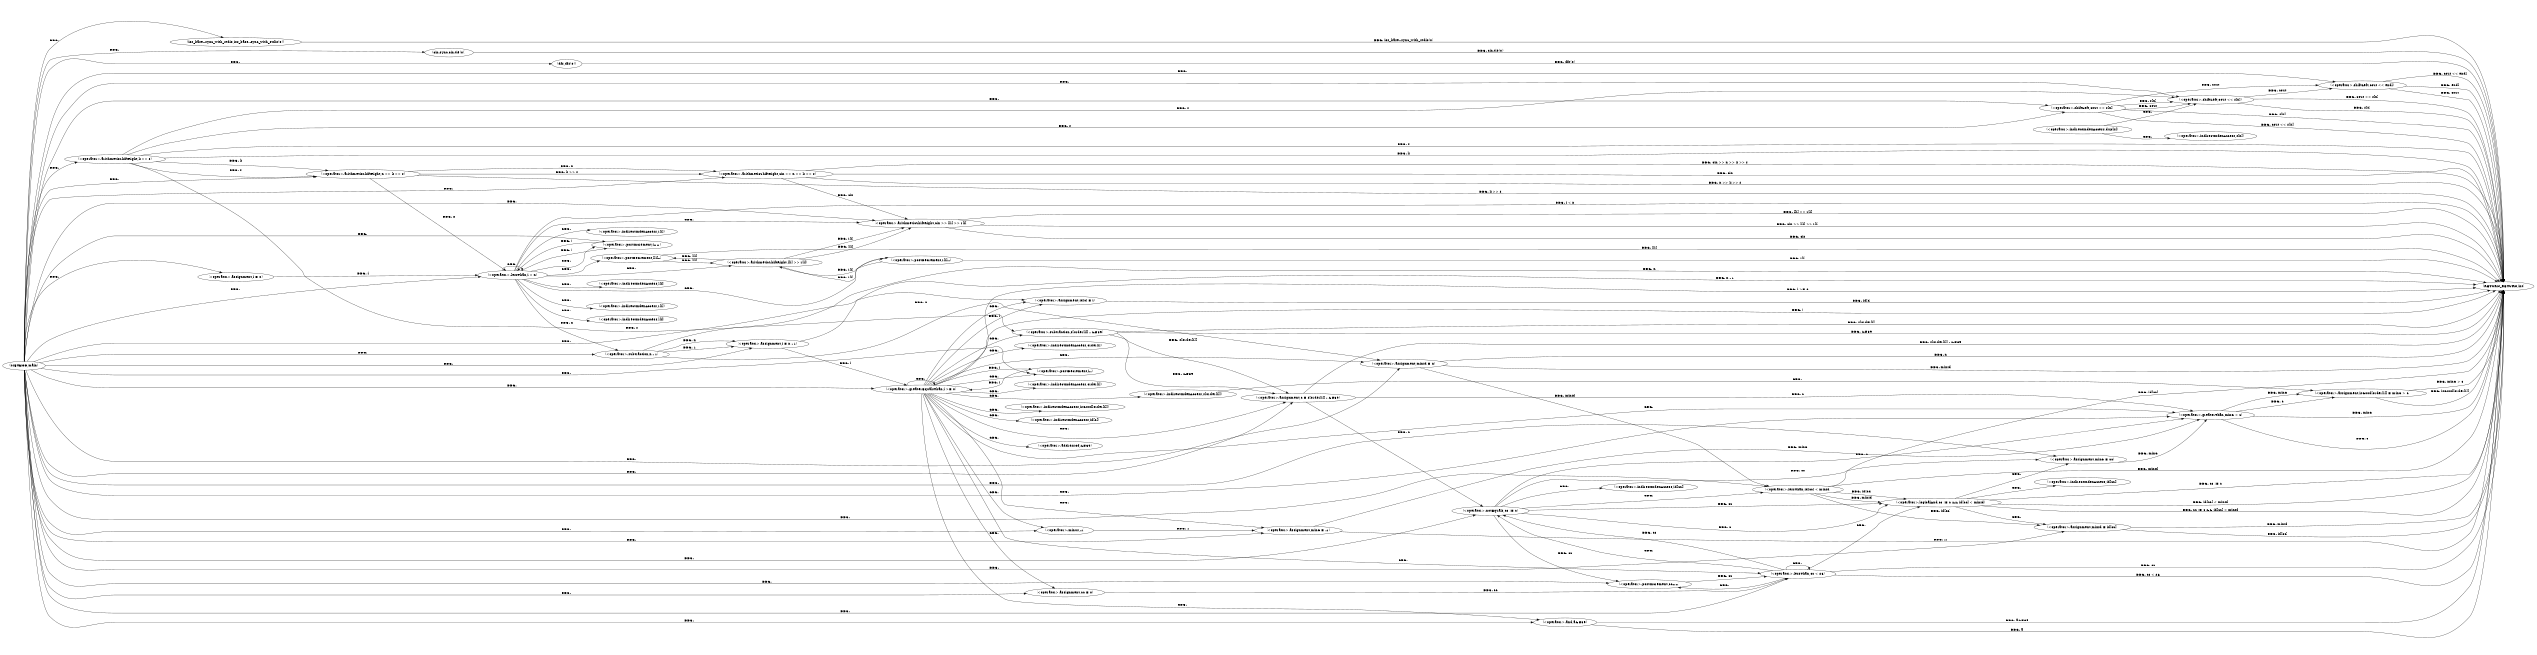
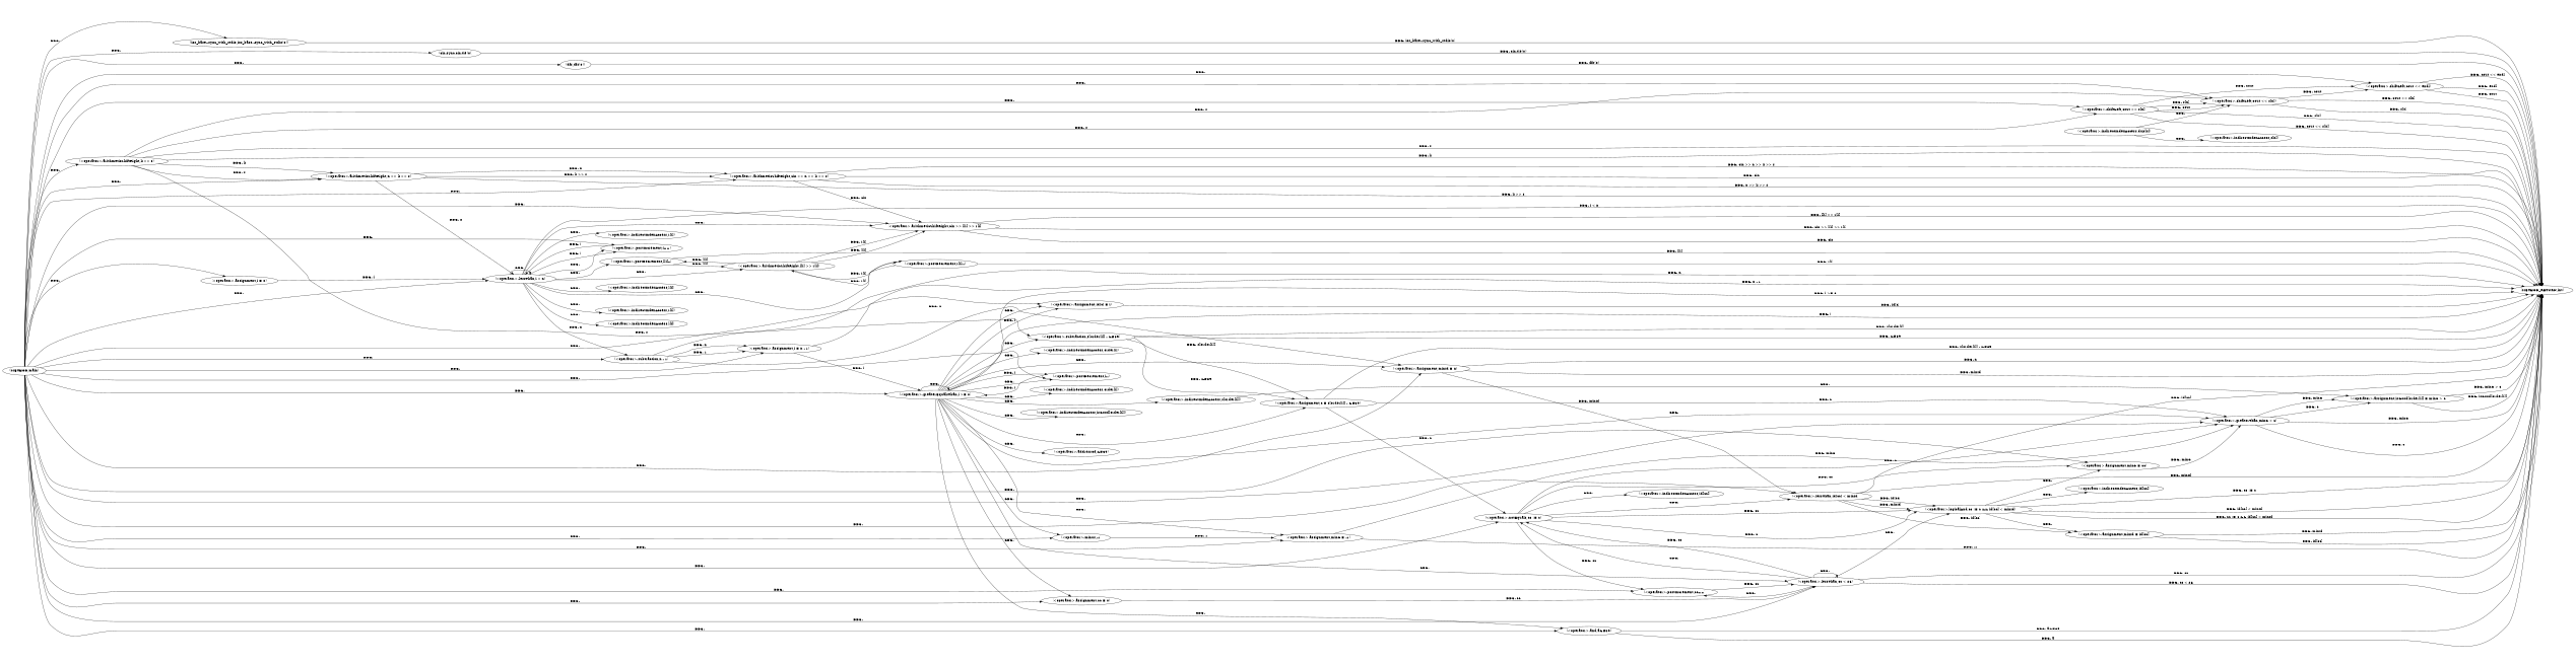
  digraph {
    rankdir=LR
    n1 [label="(METHOD,main)"]
    n2 [label="(ios_base::sync_with_stdio,ios_base::sync_with_stdio(0))"]
    n3 [label="(cin.sync,cin.tie(0))"]
    n4 [label="(<operator>.arithmeticShiftRight,cin >> n >> k >> s)"]
    n5 [label="(dfs,dfs(0))"]
    n6 [label="(<operator>.shiftLeft,cout << endl)"]
    n7 [label="(<operator>.assignment,i = 0)"]
    n8 [label="(<operator>.lessThan,i < n)"]
    n9 [label="(<operator>.postIncrement,i++)"]
    n10 [label="(<operator>.assignment,i = n - 1)"]
    n11 [label="(<operator>.greaterEqualsThan,i >= 0)"]
    n12 [label="(<operator>.postDecrement,i--)"]
    n13 [label="(<operator>.shiftLeft,cout << s[x])"]
    n14 [label="(<operator>.arithmeticShiftRight,n >> k >> s)"]
    n15 [label="(<operator>.arithmeticShiftRight,cin >> l[i] >> r[i])"]
    n16 [label="(<operator>.assignment,c = s[order[i]] - &#39)"]
    n17 [label="(<operator>.and,a&#39)"]
    n18 [label="(<operator>.assignment,minId = n)"]
    n19 [label="(<operator>.assignment,minC = -1)"]
    n20 [label="(<operator>.assignment,id[c] = i)"]
    n21 [label="(<operator>.shiftLeft,cout << s[x])"]
    n22 [label="(<operator>.arithmeticShiftRight,k >> s)"]
    n23 [label="(<operator>.subtraction,n - 1)"]
    n24 [label="(<operator>.assignment,cc = 0)"]
    n25 [label="(<operator>.lessThan,cc < 26)"]
    n26 [label="(<operator>.postIncrement,cc++)"]
    n27 [label="(<operator>.minus,-1)"]
    n28 [label="(<operator>.greaterThan,minC > c)"]
    n29 [label="(<operator>.assignment,minId = id[cc])"]
    n30 [label="(<operator>.assignment,minC = cc)"]
    n31 [label="(<operator>.notEquals,cc != c)"]
    n32 [label="(<operator>.lessThan,id[cc] < minId)"]
-   n33 [label="(RETURN_RETURN,int)"]
+   n33 [label="(METHOD_RETURN,int)"]
    n34 [label="(<operator>.postDecrement,l[i]--)"]
    n35 [label="(<operator>.postDecrement,r[i]--)"]
    n36 [label="(<operator>.arithmeticShiftRight,l[i] >> r[i])"]
    n37 [label="(<operator>.indirectIndexAccess,l[i])"]
    n38 [label="(<operator>.indirectIndexAccess,r[i])"]
    n39 [label="(<operator>.indirectIndexAccess,l[i])"]
    n40 [label="(<operator>.indirectIndexAccess,r[i])"]
    n41 [label="(<operator>.subtraction,s[order[i]] - &#39)"]
    n42 [label="(<operator>.indirectIndexAccess,isGood[order[i]])"]
-   n43 [label="(<operator>.indirectIndexAccess,id[c])"]
    n44 [label="(<operator>.indirectIndexAccess,s[order[i]])"]
    n45 [label="(<operator>.addressOf,&#39)"]
    n46 [label="(<operator>.indirectIndexAccess,order[i])"]
    n47 [label="(<operator>.indirectIndexAccess,order[i])"]
    n48 [label="(<operator>.logicalAnd,cc != c && id[cc] < minId)"]
    n49 [label="(<operator>.assignment,isGood[order[i]] = minC > c)"]
    n50 [label="(<operator>.indirectIndexAccess,id[cc])"]
    n51 [label="(<operator>.indirectIndexAccess,id[cc])"]
    n52 [label="(<operator>.indirectIndexAccess,dup[x])"]
    n53 [label="(<operator>.indirectIndexAccess,s[x])"]
    n1 -> n2 [label="DDG: "]
    n1 -> n3 [label="DDG: "]
    n1 -> n4 [label="DDG: "]
    n1 -> n5 [label="DDG: "]
    n1 -> n6 [label="DDG: "]
    n1 -> n7 [label="DDG: "]
    n1 -> n8 [label="DDG: "]
    n1 -> n9 [label="DDG: "]
    n1 -> n10 [label="DDG: "]
    n1 -> n11 [label="DDG: "]
    n1 -> n12 [label="DDG: "]
    n1 -> n13 [label="DDG: "]
    n1 -> n14 [label="DDG: "]
    n1 -> n15 [label="DDG: "]
-   n1 -> n16 [label="DDG: "]
    n1 -> n17 [label="DDG: "]
    n1 -> n18 [label="DDG: "]
    n1 -> n19 [label="DDG: "]
    n1 -> n20 [label="DDG: "]
    n1 -> n21 [label="DDG: "]
    n1 -> n22 [label="DDG: "]
    n1 -> n23 [label="DDG: "]
    n1 -> n24 [label="DDG: "]
    n1 -> n25 [label="DDG: "]
    n1 -> n26 [label="DDG: "]
    n1 -> n27 [label="DDG: "]
    n1 -> n28 [label="CDG: "]
-   n1 -> n29 [label="DDG: "]
    n1 -> n30 [label="DDG: "]
    n1 -> n31 [label="DDG: "]
    n1 -> n32 [label="DDG: "]
    n2 -> n33 [label="DDG: ios_base::sync_with_stdio(0)"]
    n3 -> n33 [label="DDG: cin.tie(0)"]
    n4 -> n15 [label="DDG: cin"]
    n4 -> n33 [label="DDG: cin"]
    n4 -> n33 [label="DDG: n >> k >> s"]
    n4 -> n33 [label="DDG: cin >> n >> k >> s"]
    n5 -> n33 [label="DDG: dfs(0)"]
    n6 -> n33 [label="DDG: cout"]
    n6 -> n33 [label="DDG: cout << endl"]
    n6 -> n33 [label="DDG: endl"]
    n7 -> n8 [label="DDG: i"]
    n8 -> n8 [label="CDG: "]
    n8 -> n9 [label="DDG: i"]
    n8 -> n9 [label="CDG: "]
    n8 -> n15 [label="CDG: "]
    n8 -> n23 [label="DDG: n"]
    n8 -> n33 [label="DDG: i < n"]
    n8 -> n34 [label="CDG: "]
    n8 -> n35 [label="CDG: "]
    n8 -> n36 [label="CDG: "]
    n8 -> n37 [label="CDG: "]
    n8 -> n38 [label="CDG: "]
    n8 -> n39 [label="CDG: "]
    n8 -> n40 [label="CDG: "]
    n9 -> n8 [label="DDG: i"]
    n10 -> n11 [label="DDG: i"]
    n10 -> n33 [label="DDG: n - 1"]
    n11 -> n11 [label="CDG: "]
    n11 -> n12 [label="DDG: i"]
    n11 -> n12 [label="CDG: "]
    n11 -> n16 [label="CDG: "]
    n11 -> n17 [label="CDG: "]
    n11 -> n18 [label="CDG: "]
    n11 -> n19 [label="CDG: "]
    n11 -> n20 [label="DDG: i"]
    n11 -> n20 [label="CDG: "]
    n11 -> n24 [label="CDG: "]
    n11 -> n25 [label="CDG: "]
    n11 -> n27 [label="CDG: "]
    n11 -> n28 [label="CDG: "]
    n11 -> n33 [label="DDG: i"]
    n11 -> n33 [label="DDG: i >= 0"]
    n11 -> n41 [label="CDG: "]
    n11 -> n42 [label="CDG: "]
-   n11 -> n43 [label="CDG: "]
    n11 -> n44 [label="CDG: "]
    n11 -> n45 [label="CDG: "]
    n11 -> n46 [label="CDG: "]
    n11 -> n47 [label="CDG: "]
    n12 -> n11 [label="DDG: i"]
    n13 -> n6 [label="DDG: cout"]
    n13 -> n21 [label="DDG: cout"]
    n13 -> n21 [label="DDG: s[x]"]
    n13 -> n33 [label="DDG: s[x]"]
    n13 -> n33 [label="DDG: cout << s[x]"]
    n14 -> n4 [label="DDG: k >> s"]
    n14 -> n4 [label="DDG: n"]
    n14 -> n8 [label="DDG: n"]
    n14 -> n33 [label="DDG: k >> s"]
    n15 -> n33 [label="DDG: cin"]
    n15 -> n33 [label="DDG: l[i] >> r[i]"]
    n15 -> n33 [label="DDG: cin >> l[i] >> r[i]"]
    n16 -> n28 [label="DDG: c"]
    n16 -> n31 [label="DDG: c"]
    n16 -> n33 [label="DDG: s[order[i]] - &#39"]
    n17 -> n33 [label="DDG: a&#39"]
    n17 -> n33 [label="DDG: a"]
    n18 -> n32 [label="DDG: minId"]
    n18 -> n33 [label="DDG: minId"]
    n18 -> n33 [label="DDG: n"]
    n19 -> n28 [label="DDG: minC"]
    n19 -> n33 [label="DDG: -1"]
    n20 -> n33 [label="DDG: id[c]"]
    n21 -> n6 [label="DDG: cout"]
    n21 -> n33 [label="DDG: s[x]"]
    n21 -> n33 [label="DDG: cout << s[x]"]
    n22 -> n13 [label="DDG: s"]
    n22 -> n14 [label="DDG: s"]
    n22 -> n14 [label="DDG: k"]
    n22 -> n21 [label="DDG: s"]
    n22 -> n33 [label="DDG: s"]
    n22 -> n33 [label="DDG: k"]
    n22 -> n41 [label="DDG: s"]
    n23 -> n10 [label="DDG: 1"]
    n23 -> n10 [label="DDG: n"]
    n23 -> n18 [label="DDG: n"]
    n23 -> n33 [label="DDG: n"]
    n24 -> n25 [label="DDG: cc"]
    n25 -> n25 [label="CDG: "]
    n25 -> n26 [label="CDG: "]
    n25 -> n31 [label="DDG: cc"]
    n25 -> n31 [label="CDG: "]
    n25 -> n33 [label="DDG: cc"]
    n25 -> n33 [label="DDG: cc < 26"]
    n25 -> n48 [label="CDG: "]
    n26 -> n25 [label="DDG: cc"]
    n27 -> n19 [label="DDG: 1"]
    n28 -> n33 [label="DDG: minC"]
    n28 -> n33 [label="DDG: c"]
    n28 -> n49 [label="DDG: c"]
    n28 -> n49 [label="DDG: minC"]
    n29 -> n33 [label="DDG: minId"]
    n29 -> n33 [label="DDG: id[cc]"]
    n30 -> n28 [label="DDG: minC"]
    n31 -> n26 [label="DDG: cc"]
    n31 -> n28 [label="DDG: c"]
    n31 -> n30 [label="DDG: cc"]
    n31 -> n32 [label="CDG: "]
    n31 -> n48 [label="DDG: c"]
    n31 -> n48 [label="DDG: cc"]
    n31 -> n50 [label="CDG: "]
    n32 -> n29 [label="DDG: id[cc]"]
    n32 -> n33 [label="DDG: id[cc]"]
    n32 -> n33 [label="DDG: minId"]
    n32 -> n48 [label="DDG: minId"]
    n32 -> n48 [label="DDG: id[cc]"]
    n34 -> n33 [label="DDG: l[i]"]
    n34 -> n36 [label="DDG: l[i]"]
    n35 -> n33 [label="DDG: r[i]"]
    n35 -> n36 [label="DDG: r[i]"]
    n36 -> n15 [label="DDG: r[i]"]
    n36 -> n15 [label="DDG: l[i]"]
    n36 -> n34 [label="DDG: l[i]"]
    n36 -> n35 [label="DDG: r[i]"]
    n41 -> n16 [label="DDG: &#39"]
    n41 -> n16 [label="DDG: s[order[i]]"]
    n41 -> n33 [label="DDG: s[order[i]]"]
    n41 -> n33 [label="DDG: &#39"]
    n44 -> n49 [label="CDG: "]
    n48 -> n29 [label="CDG: "]
    n48 -> n30 [label="CDG: "]
    n48 -> n33 [label="DDG: cc != c"]
    n48 -> n33 [label="DDG: id[cc] < minId"]
    n48 -> n33 [label="DDG: cc != c && id[cc] < minId"]
    n48 -> n51 [label="CDG: "]
    n49 -> n33 [label="DDG: isGood[order[i]]"]
    n49 -> n33 [label="DDG: minC > c"]
    n52 -> n21 [label="CDG: "]
    n52 -> n53 [label="CDG: "]
  }
